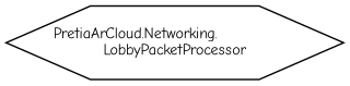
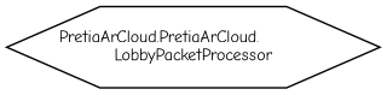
  digraph {
    rankdir=LR
    fontname="Comic Neue"
-   n1 [color=black fillcolor=white fontname="Comic Neue" fontsize=10 height=0.2 label="PretiaArCloud.Networking.\lLobbyPacketProcessor" shape=hexagon style=filled width=0.4]
+   n1 [color=black fillcolor=white fontname="Comic Neue" fontsize=10 height=0.2 label="PretiaArCloud.PretiaArCloud.\lLobbyPacketProcessor" shape=hexagon style=filled width=0.4]
  }
